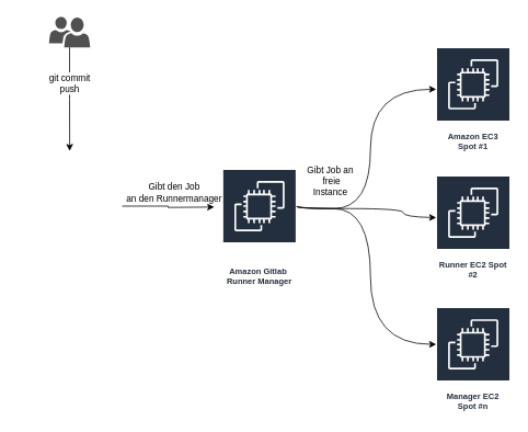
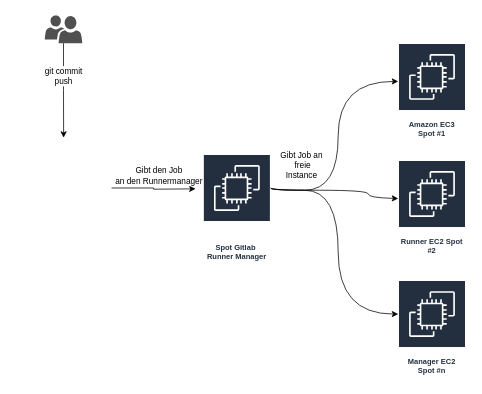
  <mxCell id="0" />
  <mxCell id="1" parent="0" />
  <mxCell id="2" style="edgeStyle=orthogonalEdgeStyle;orthogonalLoop=1;jettySize=auto;html=1;exitX=0;exitY=0.5;exitDx=0;exitDy=0;entryX=1;entryY=0.5;entryDx=0;entryDy=0;endArrow=none;endFill=0;startArrow=classic;startFill=1;curved=1;" edge="1" parent="1" source="3" target="19"><mxGeometry relative="1" as="geometry"><Array as="points"><mxPoint x="450" y="418" /><mxPoint x="450" y="253" /><mxPoint x="360" y="253" /></Array></mxGeometry></mxCell>
  <mxCell id="3" value="" style="whiteSpace=wrap;html=1;aspect=fixed;strokeColor=none;fillColor=none;" vertex="1" parent="1"><mxGeometry x="530" y="373" width="90" height="90" as="geometry" /></mxCell>
  <mxCell id="4" style="edgeStyle=orthogonalEdgeStyle;rounded=0;orthogonalLoop=1;jettySize=auto;html=1;exitX=1;exitY=0.5;exitDx=0;exitDy=0;startArrow=none;startFill=0;endArrow=classic;endFill=1;" edge="1" parent="1" source="6"><mxGeometry relative="1" as="geometry"><mxPoint x="260" y="251.143" as="targetPoint" /></mxGeometry></mxCell>
  <mxCell id="5" value="Gibt den Job&lt;br&gt;an den Runnermanager" style="edgeLabel;html=1;align=center;verticalAlign=middle;resizable=0;points=[];" vertex="1" connectable="0" parent="4"><mxGeometry x="-0.241" y="1" relative="1" as="geometry"><mxPoint x="19" y="-16" as="offset" /></mxGeometry></mxCell>
  <mxCell id="6" value="" style="shape=image;html=1;verticalAlign=top;verticalLabelPosition=bottom;labelBackgroundColor=#ffffff;imageAspect=0;aspect=fixed;image=https://cdn4.iconfinder.com/data/icons/socialcones/508/Gitlab-128.png" vertex="1" parent="1"><mxGeometry x="20" y="186" width="128" height="128" as="geometry" /></mxCell>
- <mxCell id="7" value="Amazon Gitlab&amp;nbsp; Runner Manager" style="sketch=0;outlineConnect=0;fontColor=#232F3E;gradientColor=none;strokeColor=#ffffff;fillColor=#232F3E;dashed=0;verticalLabelPosition=middle;verticalAlign=bottom;align=center;html=1;whiteSpace=wrap;fontSize=10;fontStyle=1;spacing=3;shape=mxgraph.aws4.productIcon;prIcon=mxgraph.aws4.ec2;" vertex="1" parent="1"><mxGeometry x="270" y="205" width="90" height="146" as="geometry" /></mxCell>
+ <mxCell id="7" value="Spot Gitlab&amp;nbsp; Runner Manager" style="sketch=0;outlineConnect=0;fontColor=#232F3E;gradientColor=none;strokeColor=#ffffff;fillColor=#232F3E;dashed=0;verticalLabelPosition=middle;verticalAlign=bottom;align=center;html=1;whiteSpace=wrap;fontSize=10;fontStyle=1;spacing=3;shape=mxgraph.aws4.productIcon;prIcon=mxgraph.aws4.ec2;" vertex="1" parent="1"><mxGeometry x="270" y="205" width="90" height="146" as="geometry" /></mxCell>
  <mxCell id="8" value="Amazon EC3 Spot #1" style="sketch=0;outlineConnect=0;fontColor=#232F3E;gradientColor=none;strokeColor=#ffffff;fillColor=#232F3E;dashed=0;verticalLabelPosition=middle;verticalAlign=bottom;align=center;html=1;whiteSpace=wrap;fontSize=10;fontStyle=1;spacing=3;shape=mxgraph.aws4.productIcon;prIcon=mxgraph.aws4.ec2;" vertex="1" parent="1"><mxGeometry x="530" y="57" width="90" height="130" as="geometry" /></mxCell>
  <mxCell id="9" style="edgeStyle=orthogonalEdgeStyle;rounded=0;orthogonalLoop=1;jettySize=auto;html=1;exitX=0.5;exitY=1;exitDx=0;exitDy=0;exitPerimeter=0;startArrow=none;startFill=0;endArrow=classic;endFill=1;" edge="1" parent="1" source="11"><mxGeometry relative="1" as="geometry"><mxPoint x="84.143" y="183" as="targetPoint" /></mxGeometry></mxCell>
  <mxCell id="10" value="git commit&lt;br&gt;push" style="edgeLabel;html=1;align=center;verticalAlign=middle;resizable=0;points=[];" vertex="1" connectable="0" parent="9"><mxGeometry x="-0.328" y="-1" relative="1" as="geometry"><mxPoint as="offset" /></mxGeometry></mxCell>
  <mxCell id="11" value="" style="sketch=0;pointerEvents=1;shadow=0;dashed=0;html=1;strokeColor=none;labelPosition=center;verticalLabelPosition=bottom;verticalAlign=top;align=center;fillColor=#505050;shape=mxgraph.mscae.intune.user_group" vertex="1" parent="1"><mxGeometry x="59" y="20" width="50" height="37" as="geometry" /></mxCell>
  <mxCell id="12" value="Runner EC2 Spot #2" style="sketch=0;outlineConnect=0;fontColor=#232F3E;gradientColor=none;strokeColor=#ffffff;fillColor=#232F3E;dashed=0;verticalLabelPosition=middle;verticalAlign=bottom;align=center;html=1;whiteSpace=wrap;fontSize=10;fontStyle=1;spacing=3;shape=mxgraph.aws4.productIcon;prIcon=mxgraph.aws4.ec2;" vertex="1" parent="1"><mxGeometry x="530" y="213" width="90" height="130" as="geometry" /></mxCell>
  <mxCell id="13" value="Manager EC2 Spot #n" style="sketch=0;outlineConnect=0;fontColor=#232F3E;gradientColor=none;strokeColor=#ffffff;fillColor=#232F3E;dashed=0;verticalLabelPosition=middle;verticalAlign=bottom;align=center;html=1;whiteSpace=wrap;fontSize=10;fontStyle=1;spacing=3;shape=mxgraph.aws4.productIcon;prIcon=mxgraph.aws4.ec2;" vertex="1" parent="1"><mxGeometry x="530" y="373" width="90" height="130" as="geometry" /></mxCell>
  <mxCell id="14" value="" style="whiteSpace=wrap;html=1;aspect=fixed;strokeColor=none;fillColor=none;" vertex="1" parent="1"><mxGeometry x="530" y="219" width="90" height="90" as="geometry" /></mxCell>
  <mxCell id="15" style="edgeStyle=orthogonalEdgeStyle;orthogonalLoop=1;jettySize=auto;html=1;entryX=1;entryY=0.5;entryDx=0;entryDy=0;endArrow=none;endFill=0;startArrow=classic;startFill=1;curved=1;" edge="1" parent="1" source="16" target="19"><mxGeometry relative="1" as="geometry"><Array as="points"><mxPoint x="450" y="108" /><mxPoint x="450" y="253" /><mxPoint x="360" y="253" /></Array></mxGeometry></mxCell>
  <mxCell id="16" value="" style="whiteSpace=wrap;html=1;aspect=fixed;strokeColor=none;fillColor=none;" vertex="1" parent="1"><mxGeometry x="530" y="63" width="90" height="90" as="geometry" /></mxCell>
  <mxCell id="17" style="edgeStyle=orthogonalEdgeStyle;orthogonalLoop=1;jettySize=auto;html=1;exitX=1;exitY=0.5;exitDx=0;exitDy=0;endArrow=classic;endFill=1;entryX=0;entryY=0.5;entryDx=0;entryDy=0;curved=1;" edge="1" parent="1" source="19" target="14"><mxGeometry relative="1" as="geometry"><mxPoint x="480" y="270" as="targetPoint" /><Array as="points"><mxPoint x="360" y="253" /><mxPoint x="490" y="253" /><mxPoint x="490" y="263" /><mxPoint x="530" y="263" /></Array></mxGeometry></mxCell>
  <mxCell id="18" value="Gibt Job an&lt;br&gt;&amp;nbsp;freie&lt;br&gt;Instance" style="edgeLabel;html=1;align=center;verticalAlign=middle;resizable=0;points=[];" vertex="1" connectable="0" parent="17"><mxGeometry x="-0.644" relative="1" as="geometry"><mxPoint x="10" y="-34" as="offset" /></mxGeometry></mxCell>
  <mxCell id="19" value="" style="whiteSpace=wrap;html=1;aspect=fixed;strokeColor=none;fillColor=none;" vertex="1" parent="1"><mxGeometry x="270" y="205" width="90" height="90" as="geometry" /></mxCell>
